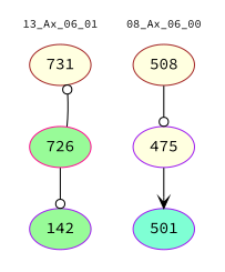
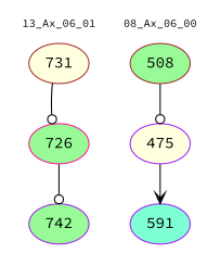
  digraph {
    fontname="Source Code Pro"
    node [color=purple fillcolor=lightyellow fontname="Source Code Pro" style=filled]
    edge [arrowhead=odot color=black fontname="Source Code Pro"]
    n1 [color=brown label=731]
    n2 [color=deeppink fillcolor=palegreen label=726]
-   n3 [fillcolor=palegreen label=142]
-   n4 [color=brown label=508]
+   n3 [fillcolor=palegreen label=742]
+   n4 [color=brown fillcolor=palegreen label=508]
    n5 [label=475]
-   n6 [fillcolor=aquamarine label=501]
+   n6 [fillcolor=aquamarine label=591]
    subgraph cluster_1 {
      color=white
      fontsize=10
      label="13_Ax_06_01"
      n1
      n2
      n3
    }
    subgraph cluster_2 {
      color=white
      fontsize=10
      label="08_Ax_06_00"
      n4
      n5
      n6
    }
-   n2 -> n1
+   n1 -> n2
    n2 -> n3
    n4 -> n5
    n5 -> n6 [arrowhead=vee]
  }
